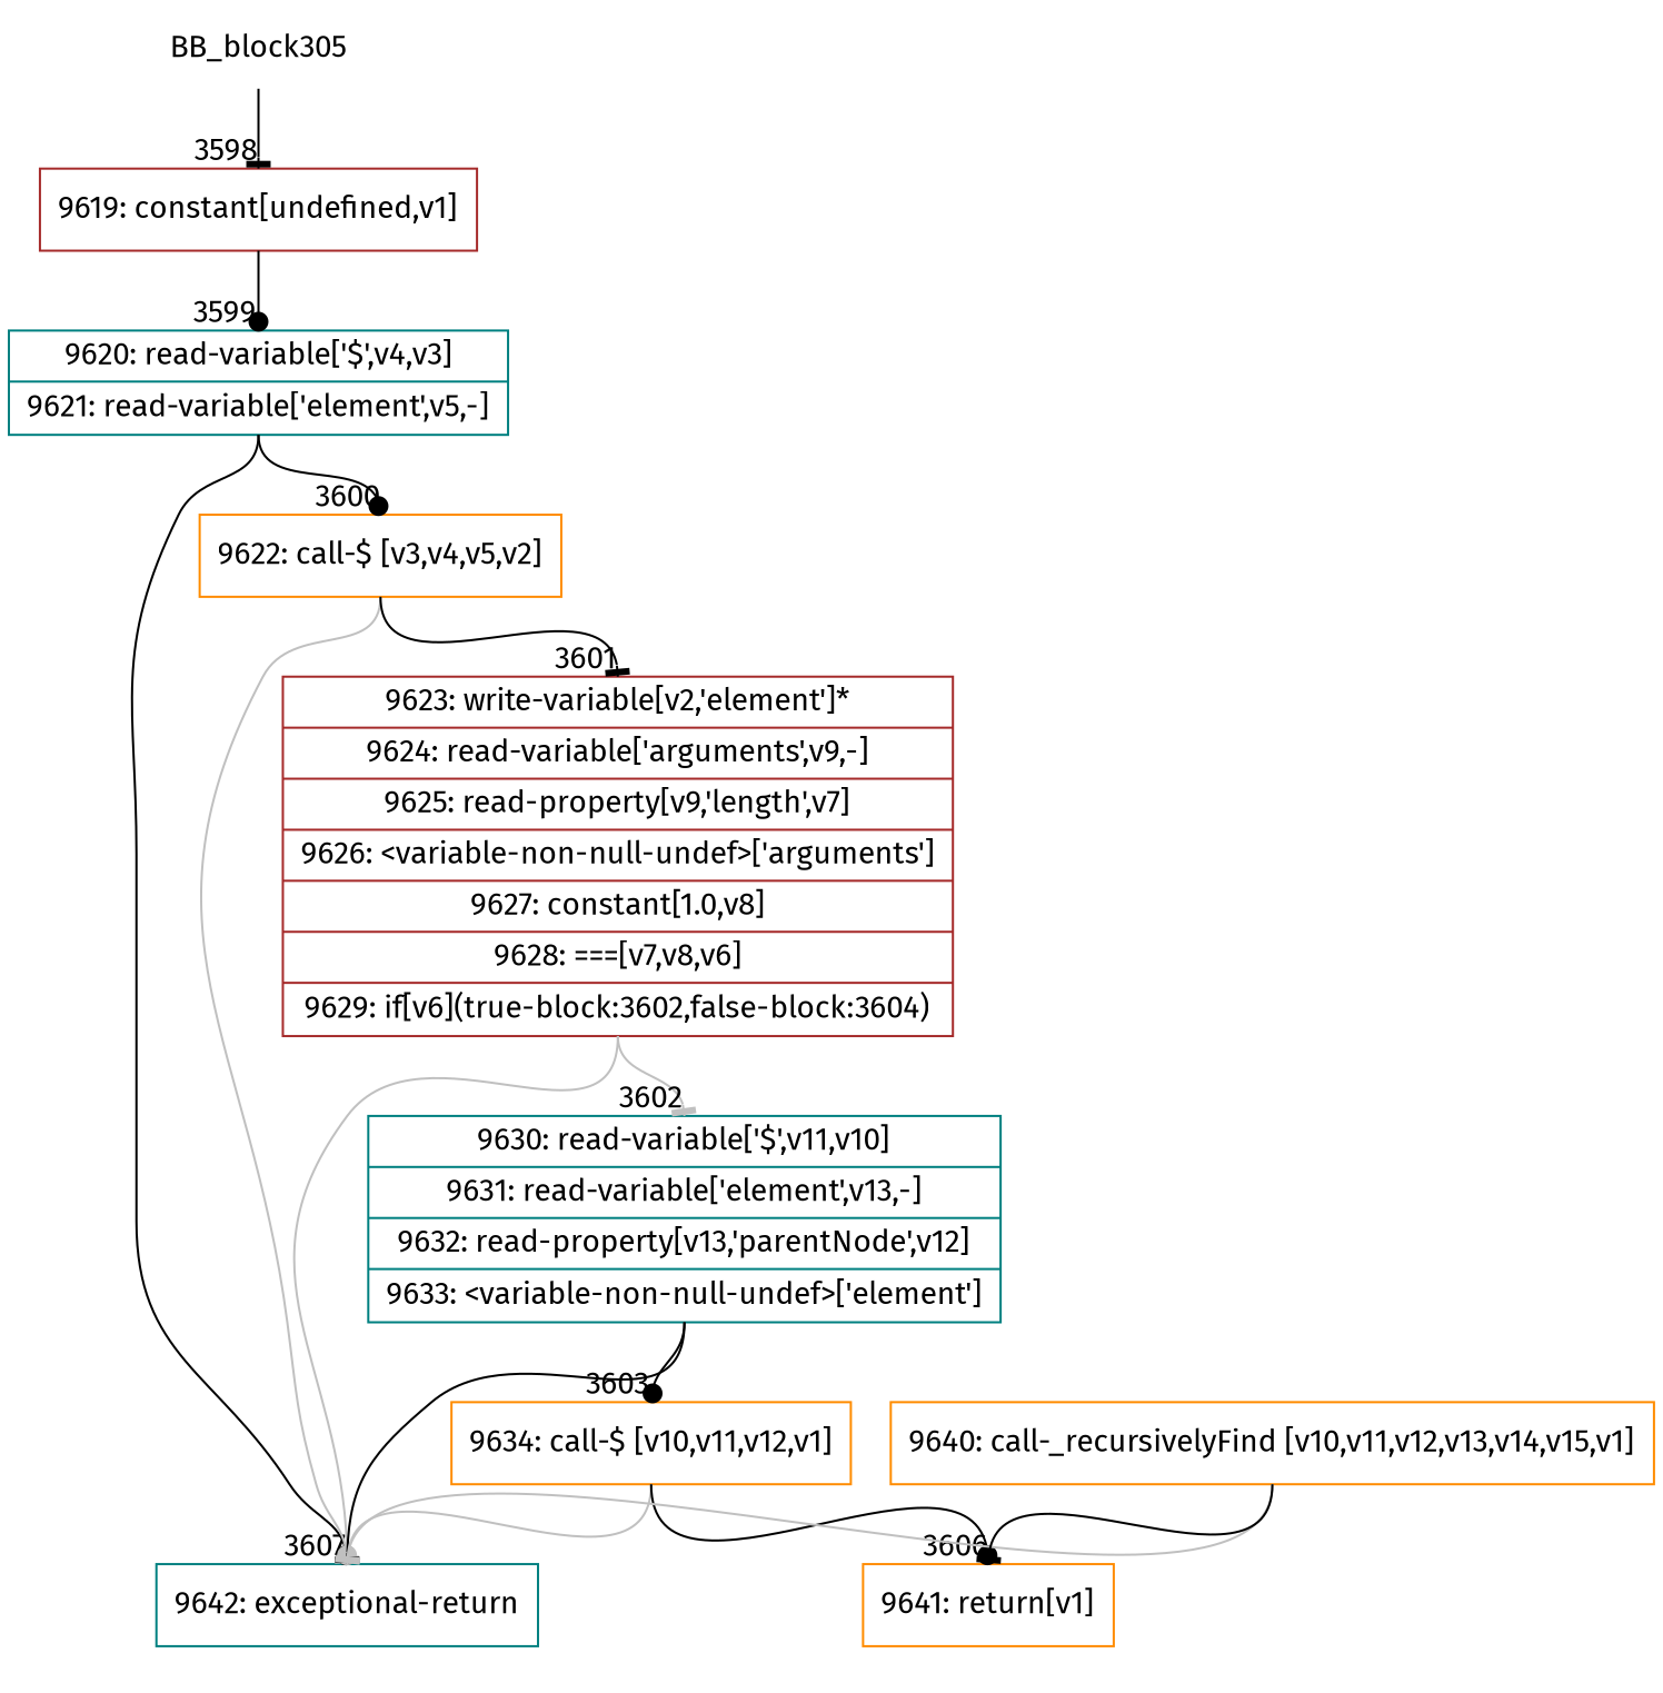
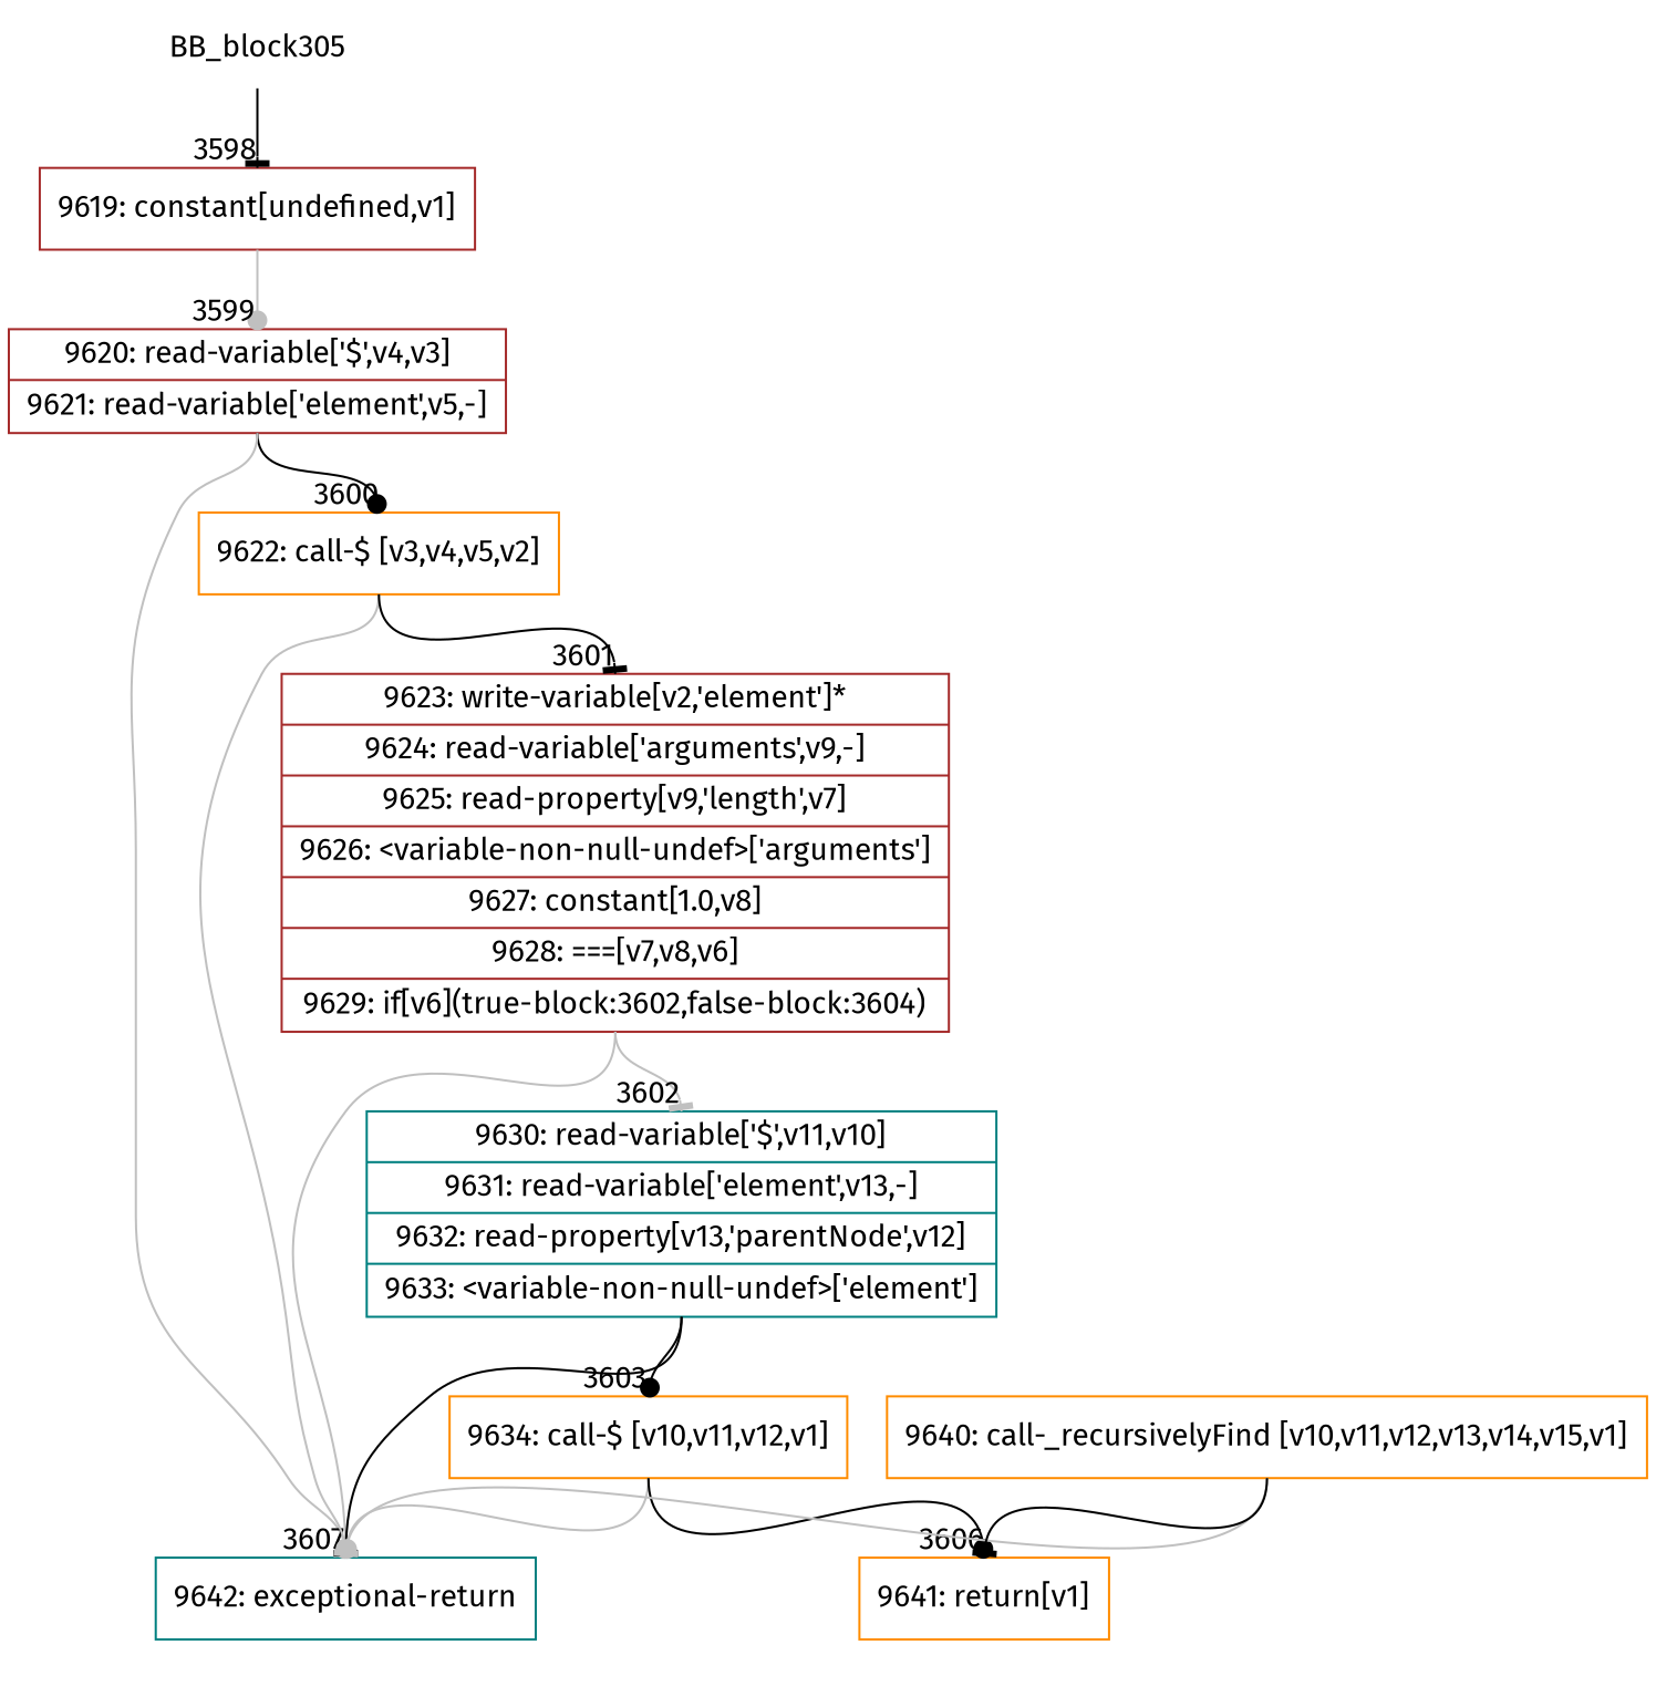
  digraph {
    fontname="Fira Sans"
    rankdir=TD
    node [color=darkorange fontname="Fira Sans" shape=record]
    edge [arrowhead=tee fontname="Fira Sans" headport=n tailport=s]
    n1 [color=brown label=BB_block305 shape=none]
    n2 [color=brown label="{9619: constant[undefined,v1]}"]
-   n3 [color=teal label="{9620: read-variable['$',v4,v3]|9621: read-variable['element',v5,-]}"]
+   n3 [color=brown label="{9620: read-variable['$',v4,v3]|9621: read-variable['element',v5,-]}"]
    n4 [label="{9622: call-$ [v3,v4,v5,v2]}"]
    n5 [color=teal label="{9642: exceptional-return}"]
    n6 [color=brown label="{9623: write-variable[v2,'element']*|9624: read-variable['arguments',v9,-]|9625: read-property[v9,'length',v7]|9626: \<variable-non-null-undef\>['arguments']|9627: constant[1.0,v8]|9628: ===[v7,v8,v6]|9629: if[v6](true-block:3602,false-block:3604)}"]
    n7 [color=teal label="{9630: read-variable['$',v11,v10]|9631: read-variable['element',v13,-]|9632: read-property[v13,'parentNode',v12]|9633: \<variable-non-null-undef\>['element']}"]
    n8 [label="{9634: call-$ [v10,v11,v12,v1]}"]
    n9 [label="{9641: return[v1]}"]
    n10 [label="{9640: call-_recursivelyFind [v10,v11,v12,v13,v14,v15,v1]}"]
    n1 -> n2 [headlabel="    3598"]
-   n2 -> n3 [arrowhead=dot headlabel="      3599"]
+   n2 -> n3 [arrowhead=dot headlabel="      3599" color=gray]
    n3 -> n4 [arrowhead=dot headlabel="      3600"]
-   n3 -> n5 [arrowhead=dot color=black headlabel="      3607"]
+   n3 -> n5 [arrowhead=dot color=gray headlabel="      3607"]
    n4 -> n5 [color=gray]
    n4 -> n6 [headlabel="      3601"]
    n6 -> n5 [arrowhead=dot color=gray]
    n6 -> n7 [color=gray headlabel="      3602"]
    n7 -> n5 [color=black]
    n7 -> n8 [arrowhead=dot headlabel="      3603"]
    n8 -> n5 [color=gray]
    n8 -> n9 [arrowhead=dot headlabel="      3606"]
-   n10 -> n5 [color=gray]
+   n10 -> n5 [arrowhead=dot color=gray]
    n10 -> n9
  }
